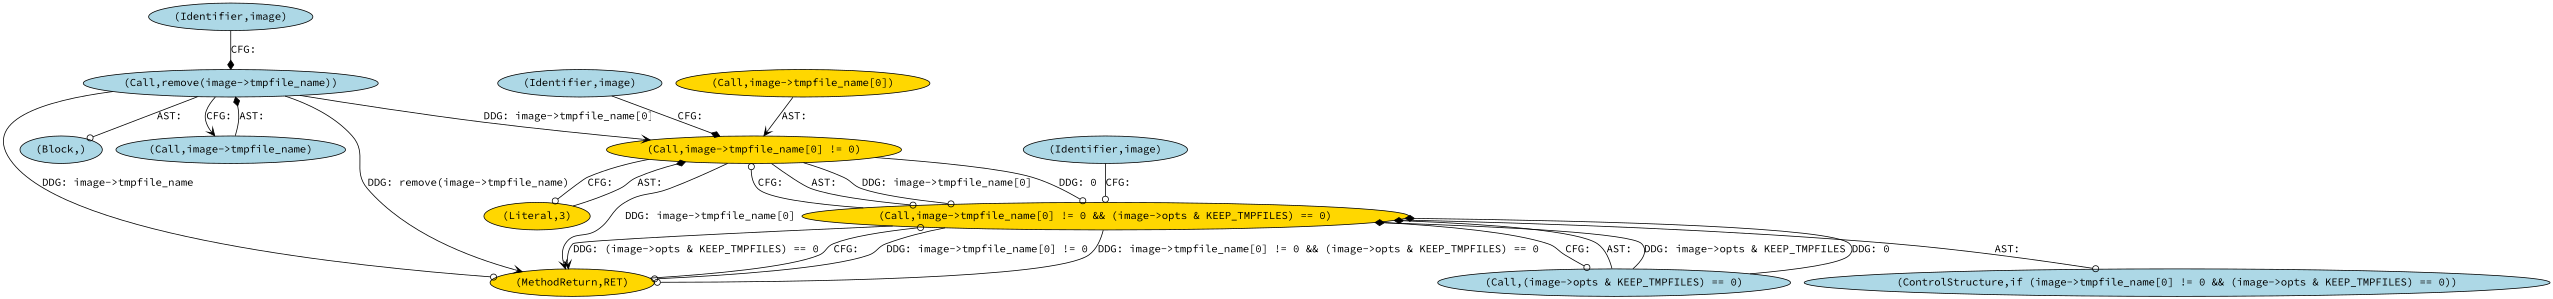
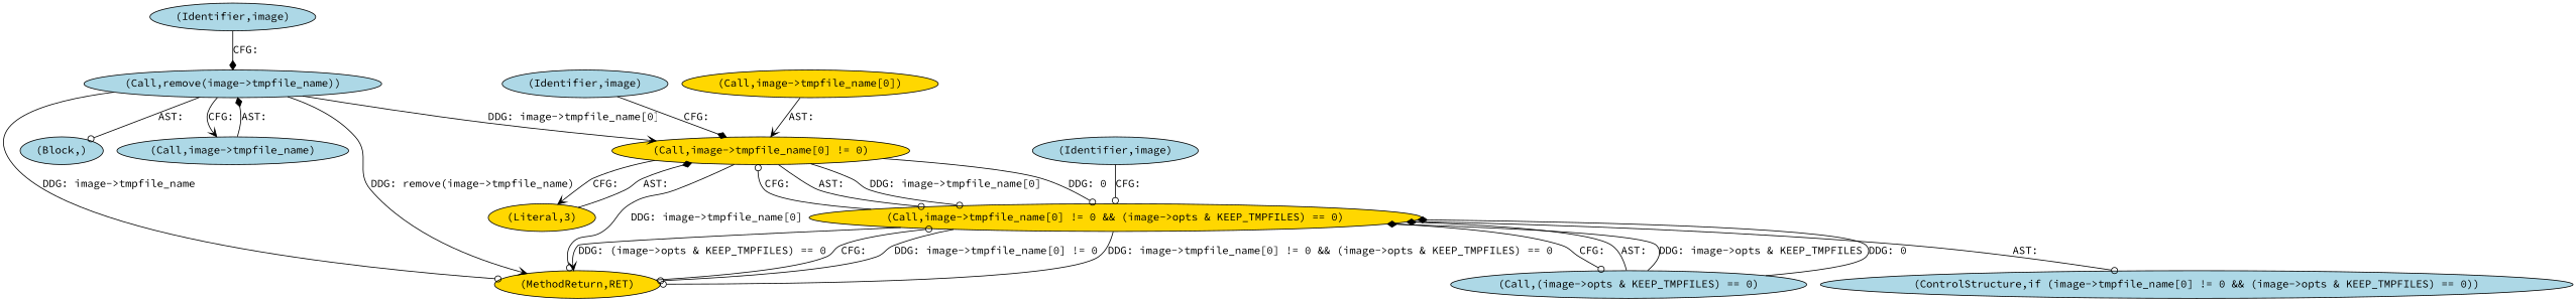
  digraph {
    fontname="Source Code Pro"
    node [fillcolor=lightblue fontname="Source Code Pro" style=filled]
    edge [arrowhead=odot fontname="Source Code Pro"]
    n1 [fillcolor=gold label="(Call,image->tmpfile_name[0] != 0)"]
    n2 [fillcolor=gold label="(Call,image->tmpfile_name[0] != 0 && (image->opts & KEEP_TMPFILES) == 0)"]
    n3 [fillcolor=gold label="(Literal,3)"]
    n4 [fillcolor=gold label="(MethodReturn,RET)"]
    n5 [label="(ControlStructure,if (image->tmpfile_name[0] != 0 && (image->opts & KEEP_TMPFILES) == 0))"]
    n6 [label="(Call,(image->opts & KEEP_TMPFILES) == 0)"]
    n7 [label="(Call,remove(image->tmpfile_name))"]
    n8 [label="(Block,)"]
    n9 [label="(Call,image->tmpfile_name)"]
    n10 [label="(Identifier,image)"]
    n11 [fillcolor=gold label="(Call,image->tmpfile_name[0])"]
    n12 [label="(Identifier,image)"]
    n13 [label="(Identifier,image)"]
    n1 -> n2 [label="AST: "]
    n1 -> n2 [label="DDG: image->tmpfile_name[0]"]
    n1 -> n2 [label="DDG: 0"]
-   n1 -> n3 [label="CFG: "]
-   n1 -> n4 [arrowhead=vee label="DDG: image->tmpfile_name[0]"]
+   n1 -> n3 [arrowhead=vee label="CFG: "]
+   n1 -> n4 [label="DDG: image->tmpfile_name[0]"]
    n2 -> n1 [label="CFG: "]
    n2 -> n4 [label="DDG: image->tmpfile_name[0] != 0"]
    n2 -> n4 [label="DDG: image->tmpfile_name[0] != 0 && (image->opts & KEEP_TMPFILES) == 0"]
    n2 -> n4 [arrowhead=vee label="DDG: (image->opts & KEEP_TMPFILES) == 0"]
    n2 -> n5 [label="AST: "]
    n2 -> n6 [label="CFG: "]
    n3 -> n1 [arrowhead=diamond label="AST: "]
    n4 -> n2 [label="CFG: "]
    n6 -> n2 [arrowhead=diamond label="AST: "]
    n6 -> n2 [arrowhead=diamond label="DDG: image->opts & KEEP_TMPFILES"]
    n6 -> n2 [arrowhead=diamond label="DDG: 0"]
    n7 -> n1 [arrowhead=vee label="DDG: image->tmpfile_name[0]"]
    n7 -> n4 [arrowhead=vee label="DDG: remove(image->tmpfile_name)"]
    n7 -> n4 [label="DDG: image->tmpfile_name"]
    n7 -> n8 [label="AST: "]
    n7 -> n9 [arrowhead=vee label="CFG: "]
    n9 -> n7 [arrowhead=diamond label="AST: "]
    n10 -> n1 [arrowhead=diamond label="CFG: "]
    n11 -> n1 [arrowhead=vee label="AST: "]
    n12 -> n7 [arrowhead=diamond label="CFG: "]
    n13 -> n2 [label="CFG: "]
  }
